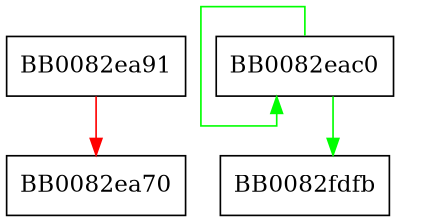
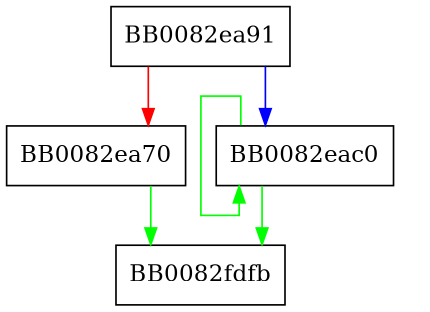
  digraph {
    splines=ortho
    node [shape=box]
    edge [color=green]
    BB0082ea70
    BB0082fdfb
    BB0082ea91
    BB0082eac0
+   BB0082ea70 -> BB0082fdfb
    BB0082ea91 -> BB0082ea70 [color=red]
+   BB0082ea91 -> BB0082eac0 [color=blue]
    BB0082eac0 -> BB0082fdfb
    BB0082eac0 -> BB0082eac0
  }
